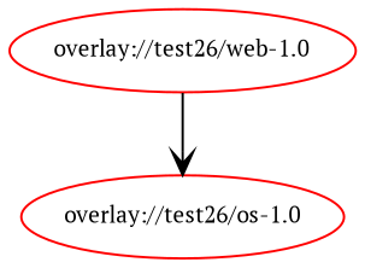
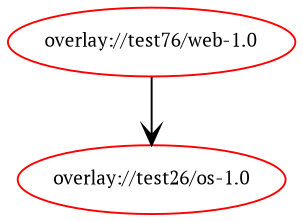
  digraph {
    compound=true
    concentrate=true
    newrank=true
    rankdir=TD
    fontname="PT Serif"
    node [color=red fontname="PT Serif" fontsize=10]
-   "overlay://test26/web-1.0"
+   "overlay://test26/web-1.0" [label="overlay://test76/web-1.0"]
    "overlay://test26/os-1.0"
    "overlay://test26/web-1.0" -> "overlay://test26/os-1.0" [arrowhead=vee fontname="PT Serif"]
  }
